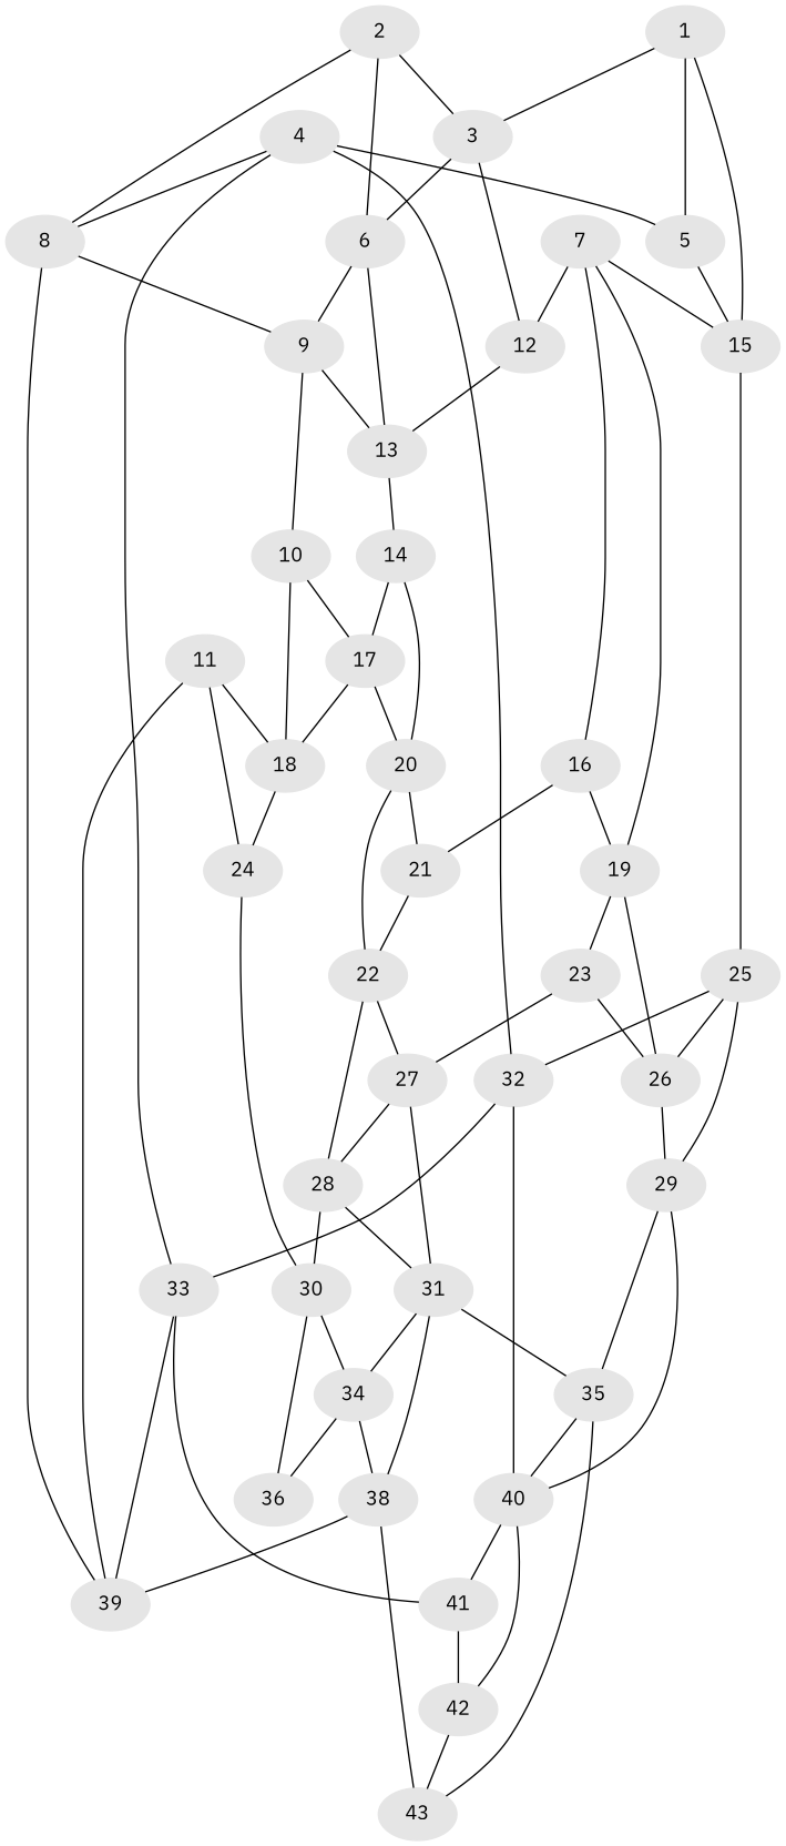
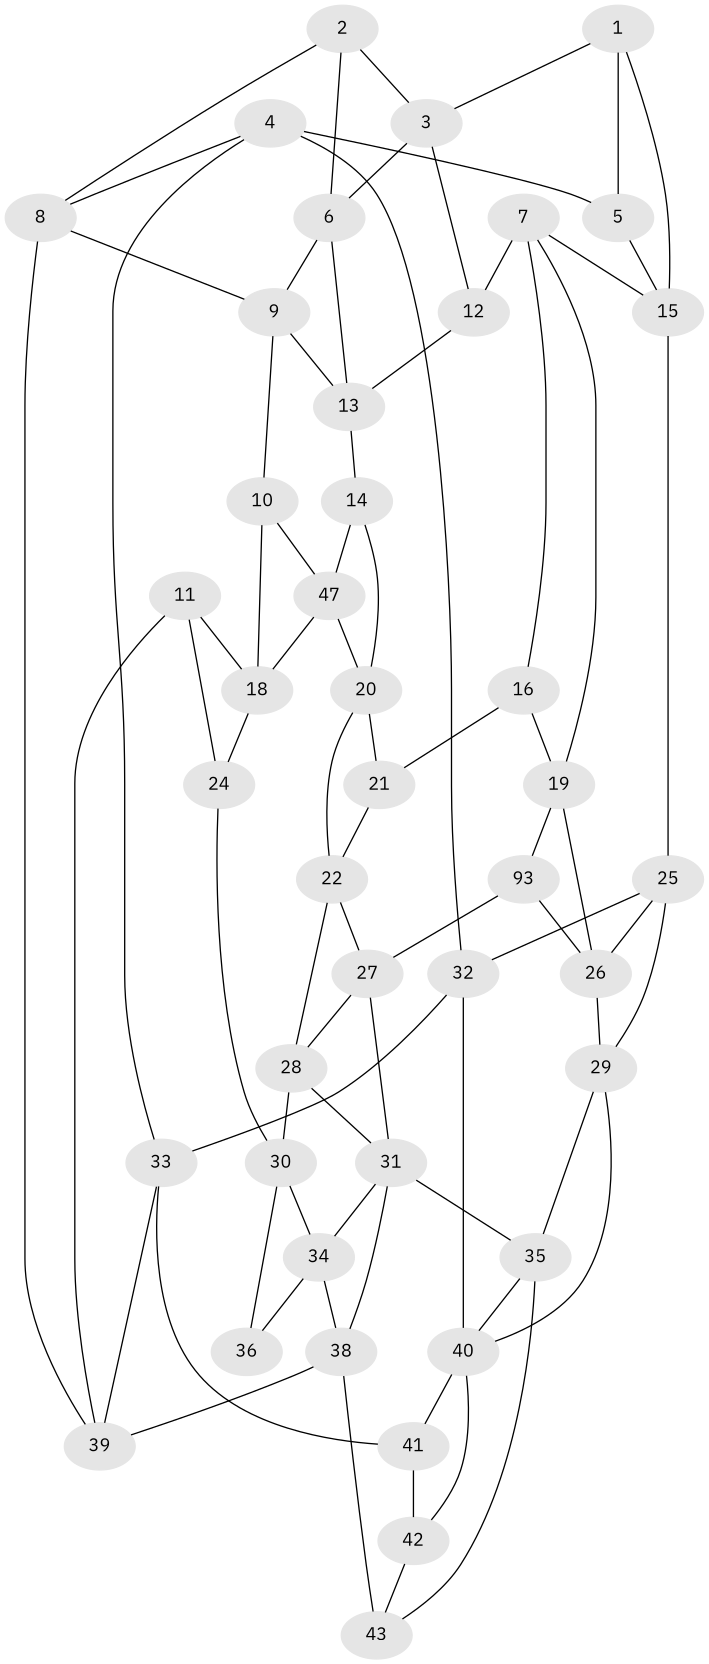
  graph {
    fontname="IBM Plex Sans"
    node [color=gray90 fontname="IBM Plex Sans" style=filled]
    edge [fontname="IBM Plex Sans" weight=1.0]
    1
    3
    5
    15
    6
    12
    25
    2
    8
    9
    13
    39
    4
    32
    33
    40
    41
    10
    14
    7
    16
    19
    21
-   23
+   23 [label=93]
    26
    11
    18
    24
-   17
+   17 [label=47]
    20
    30
    22
    29
    27
    28
    31
    34
    36
    35
    38
    43
    42
    1 -- 3
    1 -- 5
    1 -- 15
    3 -- 6
    3 -- 12
    5 -- 15
    15 -- 25
    6 -- 9
    6 -- 13
    12 -- 13
    25 -- 32 [weight=2.0]
    25 -- 26
    25 -- 29
    2 -- 3
    2 -- 6
    2 -- 8
    8 -- 9
    8 -- 39
    9 -- 13
    9 -- 10
    13 -- 14
    4 -- 5 [weight=2.0]
    4 -- 8
    4 -- 32
    4 -- 33
    32 -- 33
    32 -- 40
    33 -- 39
    33 -- 41
    40 -- 41
    40 -- 42
    41 -- 42 [weight=2.0]
    10 -- 18
    10 -- 17
    14 -- 17
    14 -- 20
    7 -- 15
    7 -- 12
    7 -- 16
    7 -- 19
    16 -- 19
    16 -- 21
    19 -- 23
    19 -- 26
    21 -- 22
    23 -- 26
    23 -- 27
    26 -- 29
    11 -- 39
    11 -- 18
    11 -- 24
    18 -- 24
    24 -- 30
    17 -- 18
    17 -- 20
    20 -- 21
    20 -- 22
    30 -- 34
    30 -- 36
    22 -- 27
    22 -- 28
    29 -- 40
    29 -- 35
    27 -- 28
    27 -- 31
    28 -- 30
    28 -- 31
    31 -- 34
    31 -- 35
    31 -- 38
    34 -- 36
    34 -- 38
    35 -- 40
    35 -- 43
    38 -- 39
    38 -- 43 [weight=2.0]
    42 -- 43
  }
